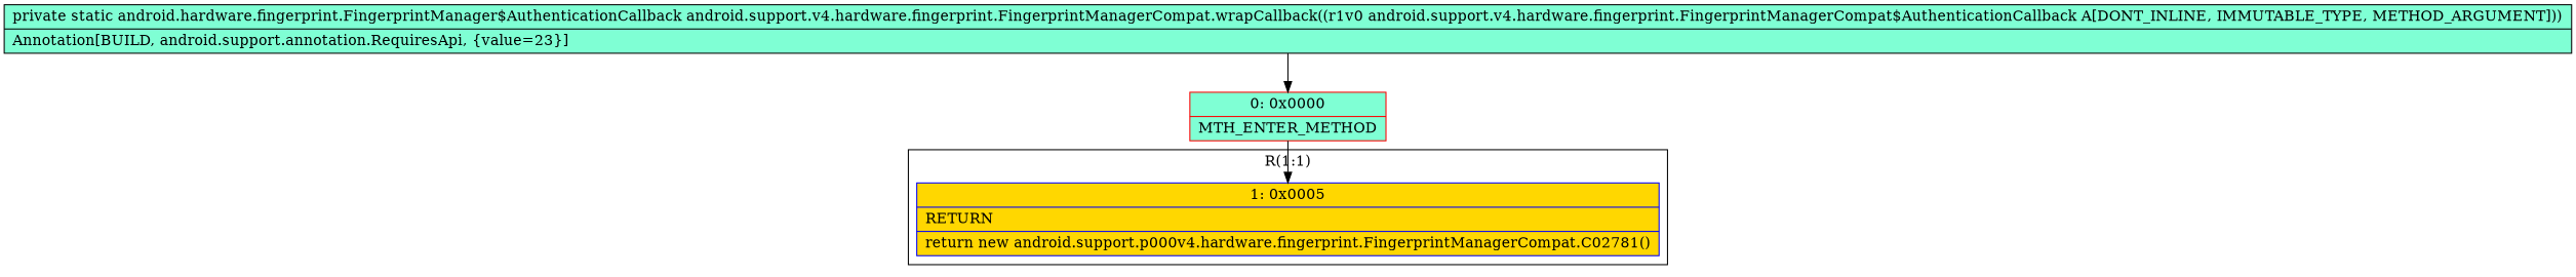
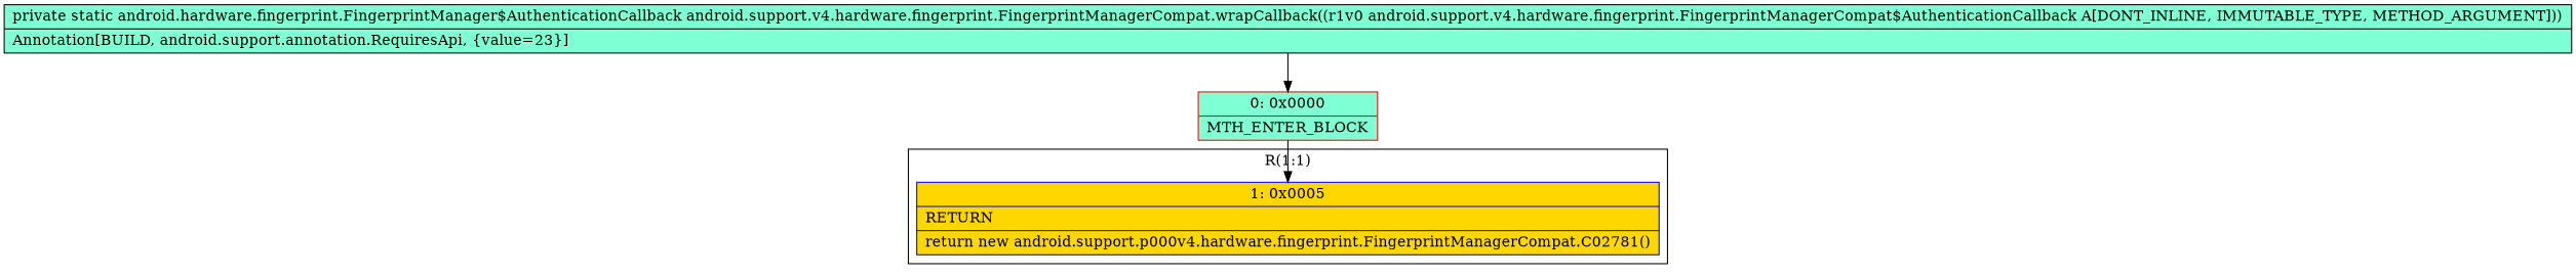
  digraph {
    node [shape=record style=filled fillcolor=aquamarine]
    n1 [color=blue label="{1\:\ 0x0005|RETURN\l|return new android.support.p000v4.hardware.fingerprint.FingerprintManagerCompat.C02781()\l}" fillcolor=gold]
-   n2 [color=red label="{0\:\ 0x0000|MTH_ENTER_METHOD\l}"]
+   n2 [color=red label="{0\:\ 0x0000|MTH_ENTER_BLOCK\l}"]
    n3 [label="{private static android.hardware.fingerprint.FingerprintManager$AuthenticationCallback android.support.v4.hardware.fingerprint.FingerprintManagerCompat.wrapCallback((r1v0 android.support.v4.hardware.fingerprint.FingerprintManagerCompat$AuthenticationCallback A[DONT_INLINE, IMMUTABLE_TYPE, METHOD_ARGUMENT]))  | Annotation[BUILD, android.support.annotation.RequiresApi, \{value=23\}]\l}"]
    subgraph cluster_1 {
      label="R(1:1)"
      n1
    }
    n2 -> n1
    n3 -> n2
  }
